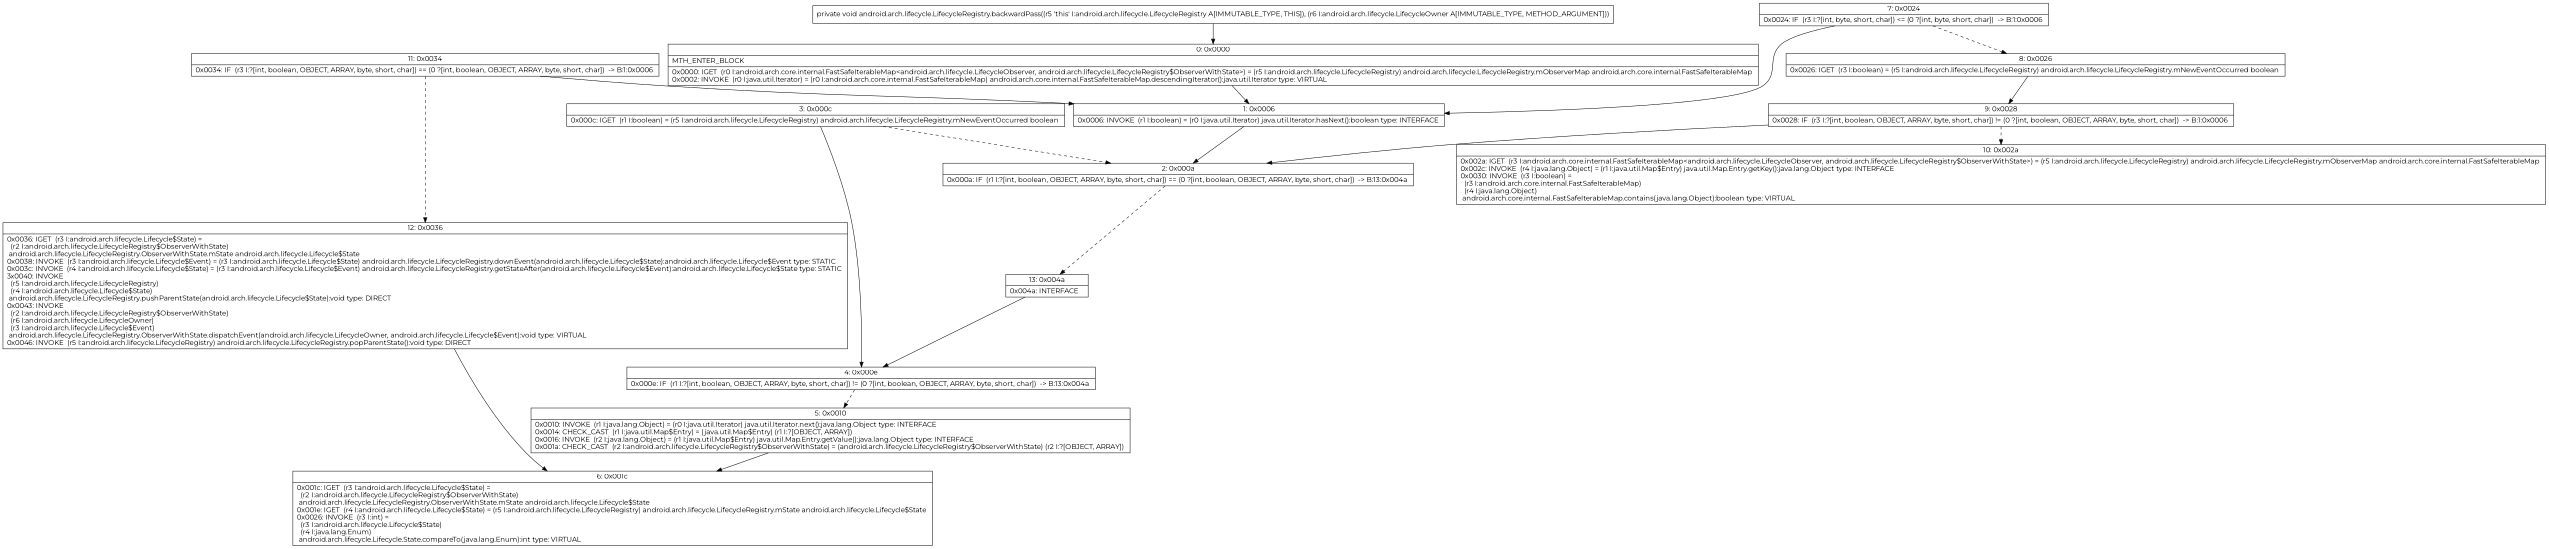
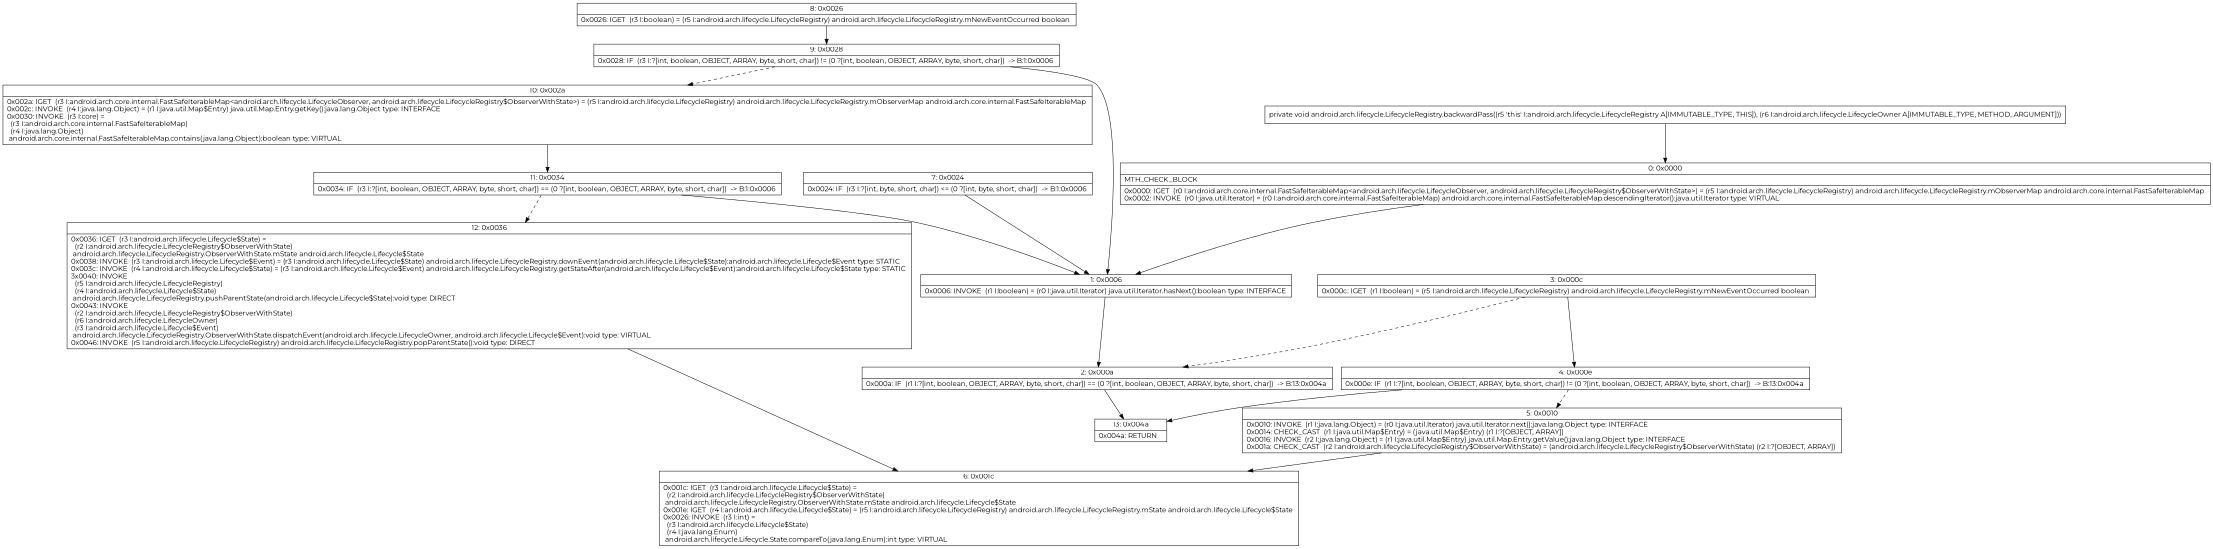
  digraph {
    fontname=Montserrat
    node [fontname=Montserrat shape=record]
    edge [fontname=Montserrat]
-   n1 [label="{0\:\ 0x0000|MTH_ENTER_BLOCK\l|0x0000: IGET  (r0 I:android.arch.core.internal.FastSafeIterableMap\<android.arch.lifecycle.LifecycleObserver, android.arch.lifecycle.LifecycleRegistry$ObserverWithState\>) = (r5 I:android.arch.lifecycle.LifecycleRegistry) android.arch.lifecycle.LifecycleRegistry.mObserverMap android.arch.core.internal.FastSafeIterableMap \l0x0002: INVOKE  (r0 I:java.util.Iterator) = (r0 I:android.arch.core.internal.FastSafeIterableMap) android.arch.core.internal.FastSafeIterableMap.descendingIterator():java.util.Iterator type: VIRTUAL \l}"]
+   n1 [label="{0\:\ 0x0000|MTH_CHECK_BLOCK\l|0x0000: IGET  (r0 I:android.arch.core.internal.FastSafeIterableMap\<android.arch.lifecycle.LifecycleObserver, android.arch.lifecycle.LifecycleRegistry$ObserverWithState\>) = (r5 I:android.arch.lifecycle.LifecycleRegistry) android.arch.lifecycle.LifecycleRegistry.mObserverMap android.arch.core.internal.FastSafeIterableMap \l0x0002: INVOKE  (r0 I:java.util.Iterator) = (r0 I:android.arch.core.internal.FastSafeIterableMap) android.arch.core.internal.FastSafeIterableMap.descendingIterator():java.util.Iterator type: VIRTUAL \l}"]
    n2 [label="{1\:\ 0x0006|0x0006: INVOKE  (r1 I:boolean) = (r0 I:java.util.Iterator) java.util.Iterator.hasNext():boolean type: INTERFACE \l}"]
    n3 [label="{2\:\ 0x000a|0x000a: IF  (r1 I:?[int, boolean, OBJECT, ARRAY, byte, short, char]) == (0 ?[int, boolean, OBJECT, ARRAY, byte, short, char])  \-\> B:13:0x004a \l}"]
-   n4 [label="{13\:\ 0x004a|0x004a: INTERFACE   \l}"]
+   n4 [label="{13\:\ 0x004a|0x004a: RETURN   \l}"]
    n5 [label="{3\:\ 0x000c|0x000c: IGET  (r1 I:boolean) = (r5 I:android.arch.lifecycle.LifecycleRegistry) android.arch.lifecycle.LifecycleRegistry.mNewEventOccurred boolean \l}"]
    n6 [label="{4\:\ 0x000e|0x000e: IF  (r1 I:?[int, boolean, OBJECT, ARRAY, byte, short, char]) != (0 ?[int, boolean, OBJECT, ARRAY, byte, short, char])  \-\> B:13:0x004a \l}"]
    n7 [label="{5\:\ 0x0010|0x0010: INVOKE  (r1 I:java.lang.Object) = (r0 I:java.util.Iterator) java.util.Iterator.next():java.lang.Object type: INTERFACE \l0x0014: CHECK_CAST  (r1 I:java.util.Map$Entry) = (java.util.Map$Entry) (r1 I:?[OBJECT, ARRAY]) \l0x0016: INVOKE  (r2 I:java.lang.Object) = (r1 I:java.util.Map$Entry) java.util.Map.Entry.getValue():java.lang.Object type: INTERFACE \l0x001a: CHECK_CAST  (r2 I:android.arch.lifecycle.LifecycleRegistry$ObserverWithState) = (android.arch.lifecycle.LifecycleRegistry$ObserverWithState) (r2 I:?[OBJECT, ARRAY]) \l}"]
    n8 [label="{6\:\ 0x001c|0x001c: IGET  (r3 I:android.arch.lifecycle.Lifecycle$State) = \l  (r2 I:android.arch.lifecycle.LifecycleRegistry$ObserverWithState)\l android.arch.lifecycle.LifecycleRegistry.ObserverWithState.mState android.arch.lifecycle.Lifecycle$State \l0x001e: IGET  (r4 I:android.arch.lifecycle.Lifecycle$State) = (r5 I:android.arch.lifecycle.LifecycleRegistry) android.arch.lifecycle.LifecycleRegistry.mState android.arch.lifecycle.Lifecycle$State \l0x0026: INVOKE  (r3 I:int) = \l  (r3 I:android.arch.lifecycle.Lifecycle$State)\l  (r4 I:java.lang.Enum)\l android.arch.lifecycle.Lifecycle.State.compareTo(java.lang.Enum):int type: VIRTUAL \l}"]
    n9 [label="{7\:\ 0x0024|0x0024: IF  (r3 I:?[int, byte, short, char]) \<= (0 ?[int, byte, short, char])  \-\> B:1:0x0006 \l}"]
    n10 [label="{8\:\ 0x0026|0x0026: IGET  (r3 I:boolean) = (r5 I:android.arch.lifecycle.LifecycleRegistry) android.arch.lifecycle.LifecycleRegistry.mNewEventOccurred boolean \l}"]
    n11 [label="{9\:\ 0x0028|0x0028: IF  (r3 I:?[int, boolean, OBJECT, ARRAY, byte, short, char]) != (0 ?[int, boolean, OBJECT, ARRAY, byte, short, char])  \-\> B:1:0x0006 \l}"]
-   n12 [label="{10\:\ 0x002a|0x002a: IGET  (r3 I:android.arch.core.internal.FastSafeIterableMap\<android.arch.lifecycle.LifecycleObserver, android.arch.lifecycle.LifecycleRegistry$ObserverWithState\>) = (r5 I:android.arch.lifecycle.LifecycleRegistry) android.arch.lifecycle.LifecycleRegistry.mObserverMap android.arch.core.internal.FastSafeIterableMap \l0x002c: INVOKE  (r4 I:java.lang.Object) = (r1 I:java.util.Map$Entry) java.util.Map.Entry.getKey():java.lang.Object type: INTERFACE \l0x0030: INVOKE  (r3 I:boolean) = \l  (r3 I:android.arch.core.internal.FastSafeIterableMap)\l  (r4 I:java.lang.Object)\l android.arch.core.internal.FastSafeIterableMap.contains(java.lang.Object):boolean type: VIRTUAL \l}"]
+   n12 [label="{10\:\ 0x002a|0x002a: IGET  (r3 I:android.arch.core.internal.FastSafeIterableMap\<android.arch.lifecycle.LifecycleObserver, android.arch.lifecycle.LifecycleRegistry$ObserverWithState\>) = (r5 I:android.arch.lifecycle.LifecycleRegistry) android.arch.lifecycle.LifecycleRegistry.mObserverMap android.arch.core.internal.FastSafeIterableMap \l0x002c: INVOKE  (r4 I:java.lang.Object) = (r1 I:java.util.Map$Entry) java.util.Map.Entry.getKey():java.lang.Object type: INTERFACE \l0x0030: INVOKE  (r3 I:core) = \l  (r3 I:android.arch.core.internal.FastSafeIterableMap)\l  (r4 I:java.lang.Object)\l android.arch.core.internal.FastSafeIterableMap.contains(java.lang.Object):boolean type: VIRTUAL \l}"]
    n13 [label="{11\:\ 0x0034|0x0034: IF  (r3 I:?[int, boolean, OBJECT, ARRAY, byte, short, char]) == (0 ?[int, boolean, OBJECT, ARRAY, byte, short, char])  \-\> B:1:0x0006 \l}"]
    n14 [label="{12\:\ 0x0036|0x0036: IGET  (r3 I:android.arch.lifecycle.Lifecycle$State) = \l  (r2 I:android.arch.lifecycle.LifecycleRegistry$ObserverWithState)\l android.arch.lifecycle.LifecycleRegistry.ObserverWithState.mState android.arch.lifecycle.Lifecycle$State \l0x0038: INVOKE  (r3 I:android.arch.lifecycle.Lifecycle$Event) = (r3 I:android.arch.lifecycle.Lifecycle$State) android.arch.lifecycle.LifecycleRegistry.downEvent(android.arch.lifecycle.Lifecycle$State):android.arch.lifecycle.Lifecycle$Event type: STATIC \l0x003c: INVOKE  (r4 I:android.arch.lifecycle.Lifecycle$State) = (r3 I:android.arch.lifecycle.Lifecycle$Event) android.arch.lifecycle.LifecycleRegistry.getStateAfter(android.arch.lifecycle.Lifecycle$Event):android.arch.lifecycle.Lifecycle$State type: STATIC \l3x0040: INVOKE  \l  (r5 I:android.arch.lifecycle.LifecycleRegistry)\l  (r4 I:android.arch.lifecycle.Lifecycle$State)\l android.arch.lifecycle.LifecycleRegistry.pushParentState(android.arch.lifecycle.Lifecycle$State):void type: DIRECT \l0x0043: INVOKE  \l  (r2 I:android.arch.lifecycle.LifecycleRegistry$ObserverWithState)\l  (r6 I:android.arch.lifecycle.LifecycleOwner)\l  (r3 I:android.arch.lifecycle.Lifecycle$Event)\l android.arch.lifecycle.LifecycleRegistry.ObserverWithState.dispatchEvent(android.arch.lifecycle.LifecycleOwner, android.arch.lifecycle.Lifecycle$Event):void type: VIRTUAL \l0x0046: INVOKE  (r5 I:android.arch.lifecycle.LifecycleRegistry) android.arch.lifecycle.LifecycleRegistry.popParentState():void type: DIRECT \l}"]
    n15 [label="{private void android.arch.lifecycle.LifecycleRegistry.backwardPass((r5 'this' I:android.arch.lifecycle.LifecycleRegistry A[IMMUTABLE_TYPE, THIS]), (r6 I:android.arch.lifecycle.LifecycleOwner A[IMMUTABLE_TYPE, METHOD_ARGUMENT])) }"]
    n1 -> n2
    n2 -> n3
-   n3 -> n4 [style=dashed]
+   n3 -> n4
    n5 -> n3 [style=dashed]
    n5 -> n6
-   n4 -> n6
+   n6 -> n4
    n6 -> n7 [style=dashed]
    n7 -> n8
    n9 -> n2
-   n9 -> n10 [style=dashed]
    n10 -> n11
-   n11 -> n3
+   n11 -> n2
    n11 -> n12 [style=dashed]
+   n12 -> n13
    n13 -> n2
    n13 -> n14 [style=dashed]
    n14 -> n8
    n15 -> n1
  }
